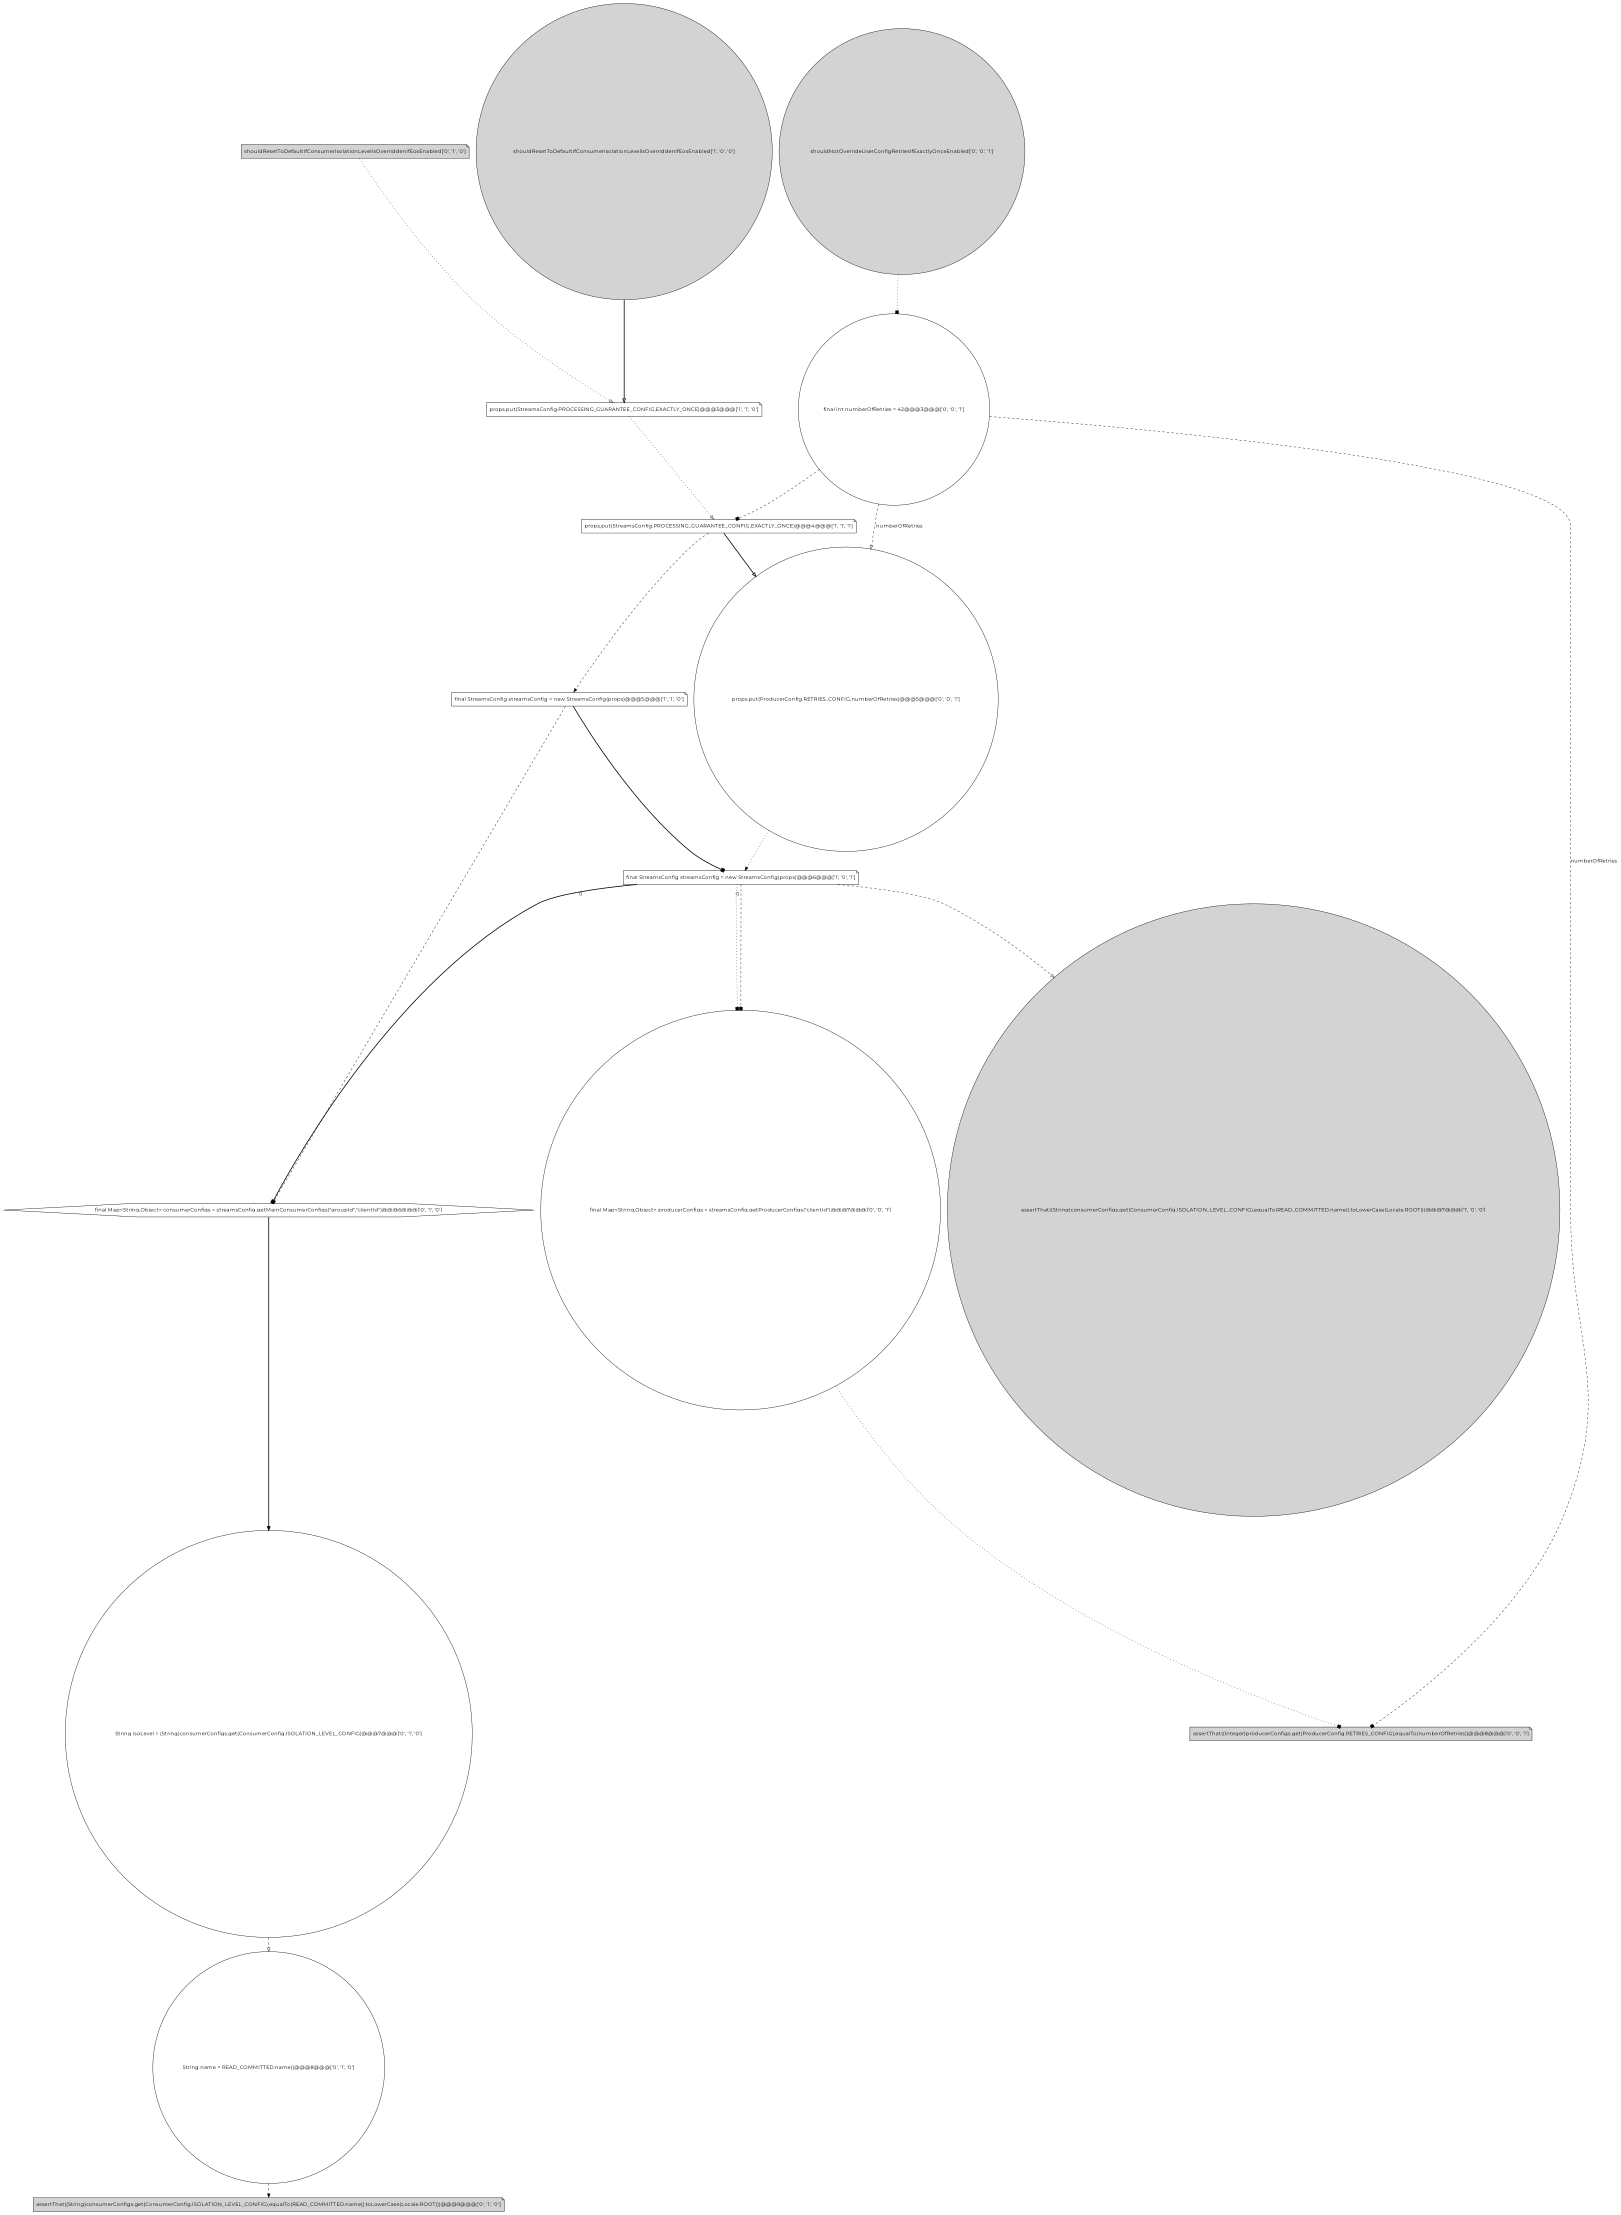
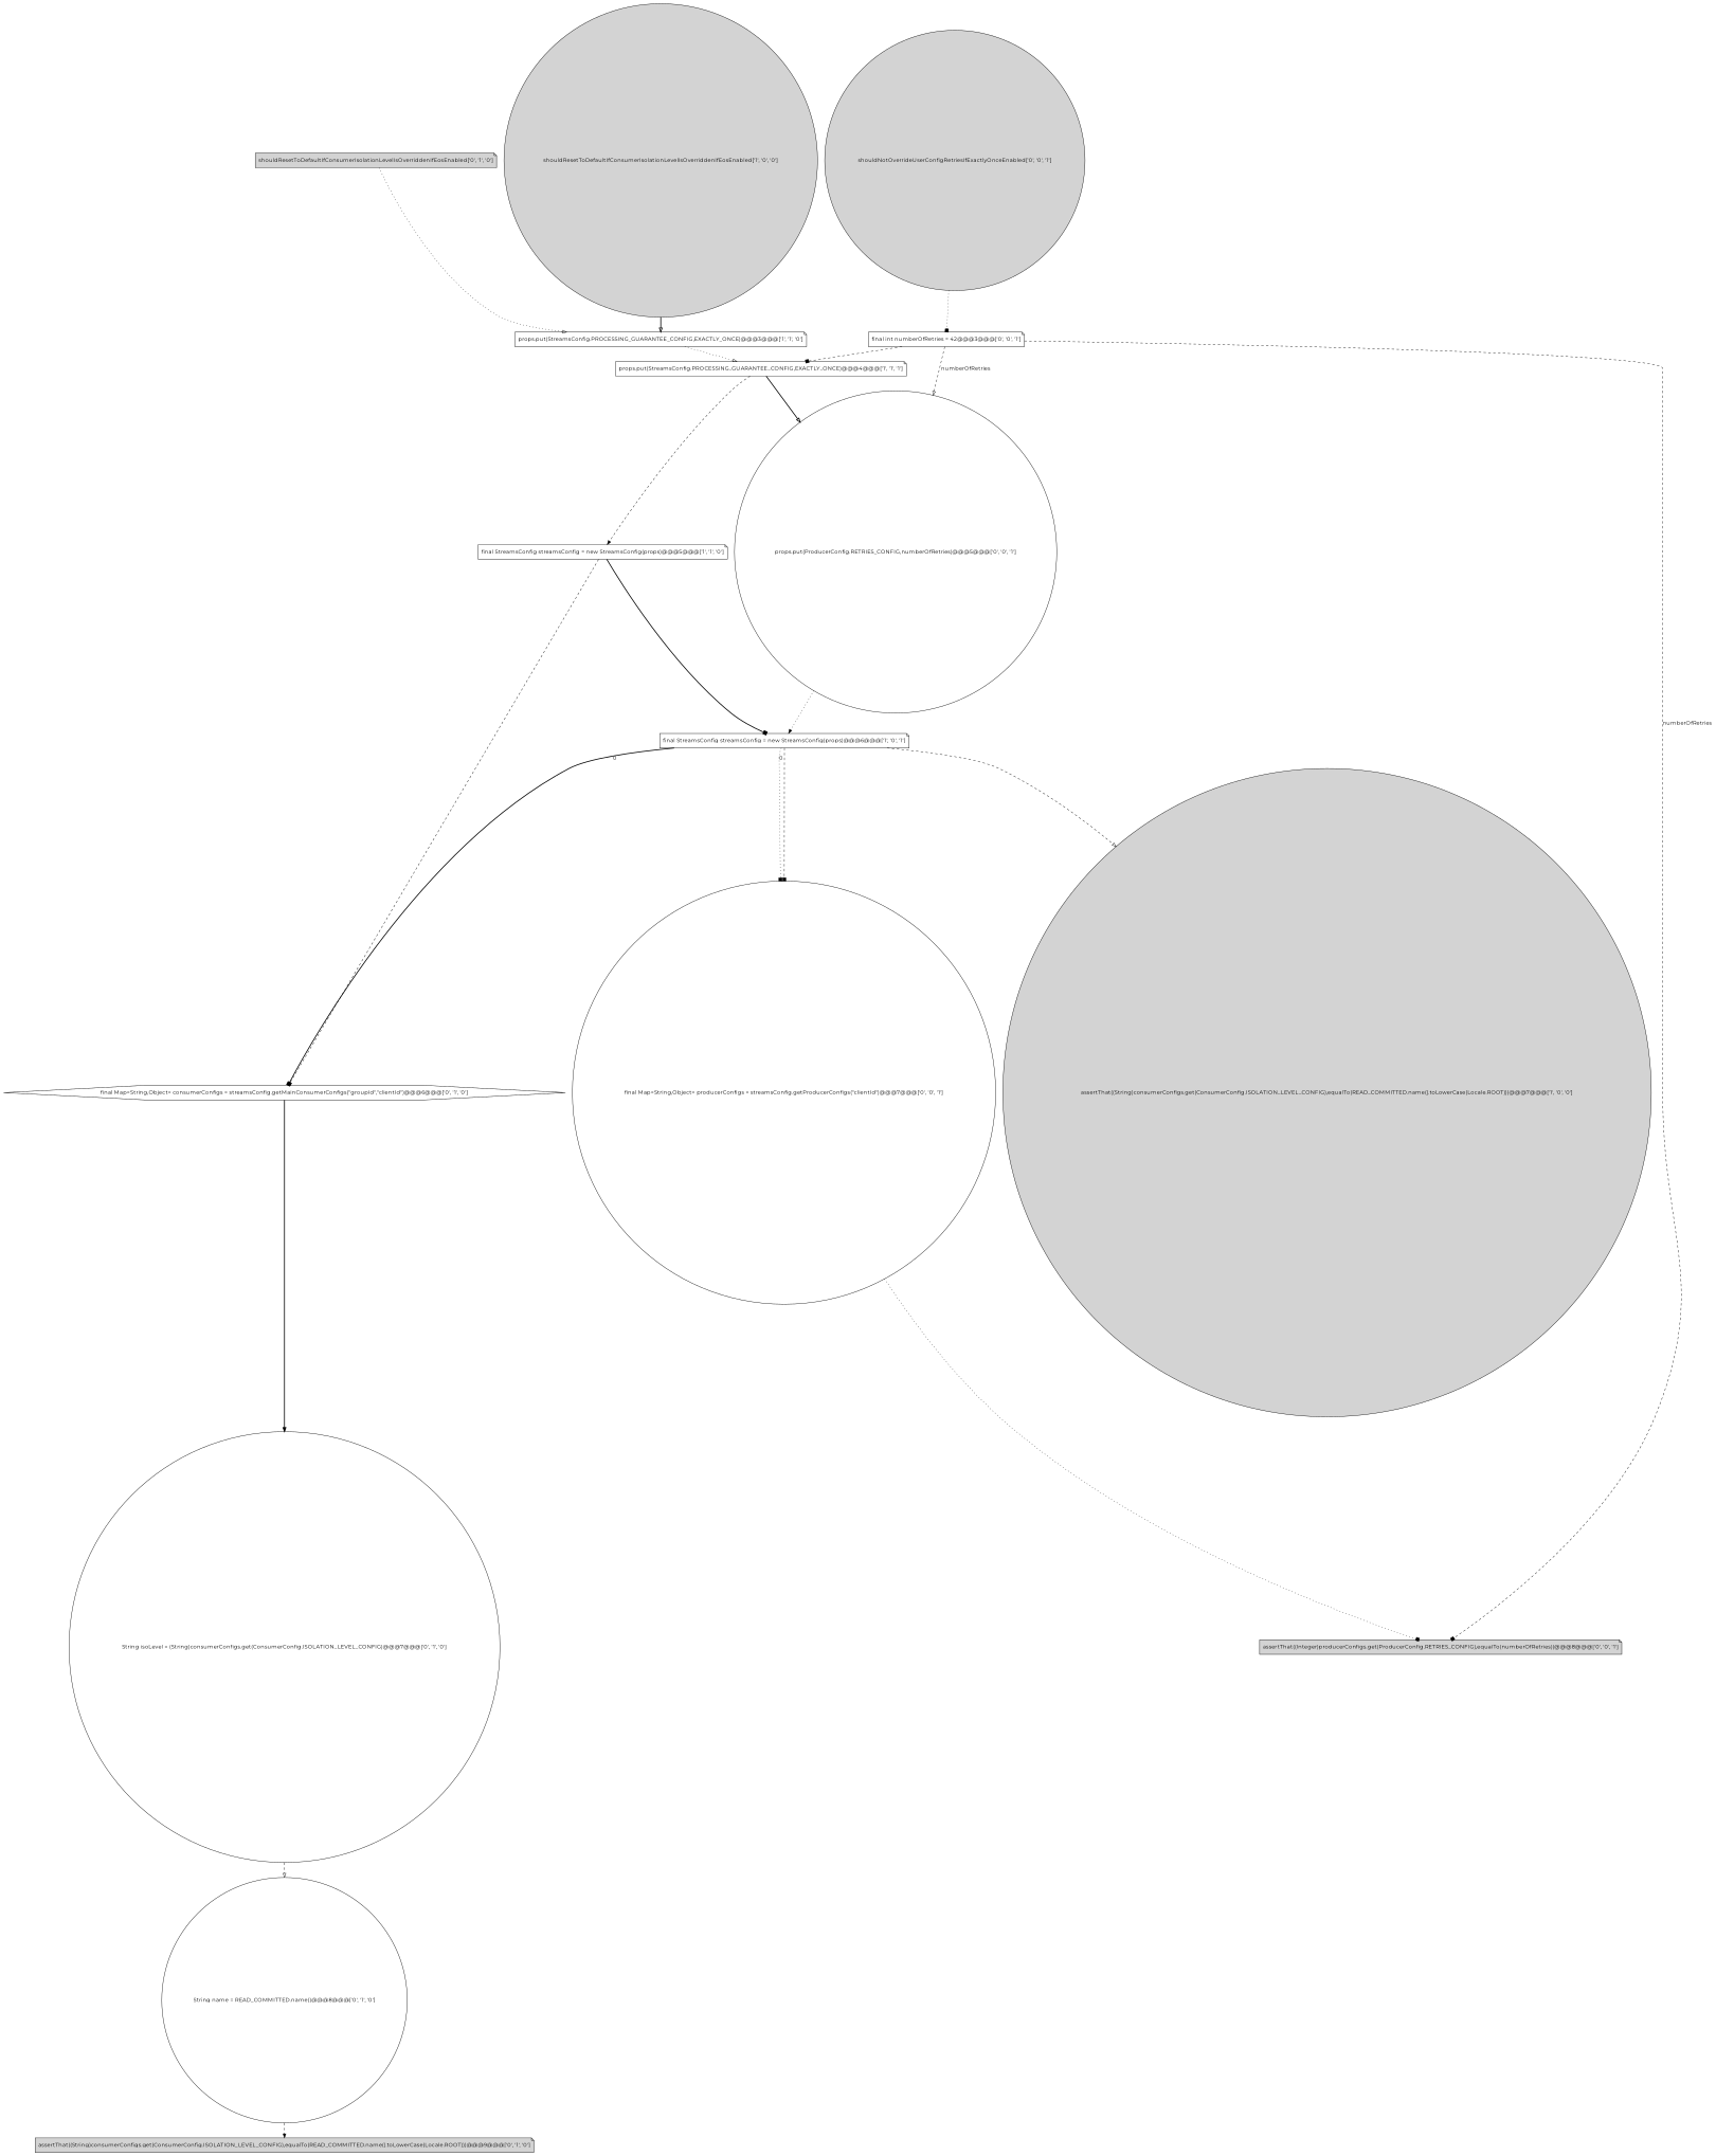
  digraph {
    fontname=Montserrat
    node [fillcolor=white shape=note style=filled fontname=Montserrat]
    edge [style=dashed arrowhead=box fontname=Montserrat]
-   n1 [label="final int numberOfRetries = 42@@@3@@@['0', '0', '1']" shape=circle]
+   n1 [label="final int numberOfRetries = 42@@@3@@@['0', '0', '1']"]
    n2 [label="props.put(StreamsConfig.PROCESSING_GUARANTEE_CONFIG,EXACTLY_ONCE)@@@4@@@['1', '1', '1']"]
    n3 [fillcolor=lightgray label="assertThat((Integer)producerConfigs.get(ProducerConfig.RETRIES_CONFIG),equalTo(numberOfRetries))@@@8@@@['0', '0', '1']"]
    n4 [label="props.put(ProducerConfig.RETRIES_CONFIG,numberOfRetries)@@@5@@@['0', '0', '1']" shape=circle]
    n5 [label="final StreamsConfig streamsConfig = new StreamsConfig(props)@@@5@@@['1', '1', '0']"]
    n6 [label="final StreamsConfig streamsConfig = new StreamsConfig(props)@@@6@@@['1', '0', '1']"]
    n7 [label="final Map<String,Object> consumerConfigs = streamsConfig.getMainConsumerConfigs(\"groupId\",\"clientId\")@@@6@@@['0', '1', '0']" shape=hexagon]
    n8 [label="final Map<String,Object> producerConfigs = streamsConfig.getProducerConfigs(\"clientId\")@@@7@@@['0', '0', '1']" shape=circle]
    n9 [fillcolor=lightgray label="assertThat((String)consumerConfigs.get(ConsumerConfig.ISOLATION_LEVEL_CONFIG),equalTo(READ_COMMITTED.name().toLowerCase(Locale.ROOT)))@@@7@@@['1', '0', '0']" shape=circle]
    n10 [label="String isoLevel = (String)consumerConfigs.get(ConsumerConfig.ISOLATION_LEVEL_CONFIG)@@@7@@@['0', '1', '0']" shape=circle]
    n11 [fillcolor=lightgray label="shouldResetToDefaultIfConsumerIsolationLevelIsOverriddenIfEosEnabled['1', '0', '0']" shape=circle]
    n12 [label="props.put(StreamsConfig.PROCESSING_GUARANTEE_CONFIG,EXACTLY_ONCE)@@@3@@@['1', '1', '0']"]
    n13 [fillcolor=lightgray label="assertThat((String)consumerConfigs.get(ConsumerConfig.ISOLATION_LEVEL_CONFIG),equalTo(READ_COMMITTED.name().toLowerCase(Locale.ROOT)))@@@9@@@['0', '1', '0']"]
    n14 [fillcolor=lightgray label="shouldNotOverrideUserConfigRetriesIfExactlyOnceEnabled['0', '0', '1']" shape=circle]
    n15 [fillcolor=lightgray label="shouldResetToDefaultIfConsumerIsolationLevelIsOverriddenIfEosEnabled['0', '1', '0']"]
    n16 [label="String name = READ_COMMITTED.name()@@@8@@@['0', '1', '0']" shape=circle]
    n1 -> n2
    n1 -> n3 [label=numberOfRetries]
    n1 -> n4 [label=numberOfRetries arrowhead=onormal]
    n2 -> n4 [style=bold arrowhead=onormal]
    n2 -> n5 [arrowhead=normal]
    n4 -> n6 [style=dotted arrowhead=normal]
    n5 -> n6 [style=bold]
    n5 -> n7
    n6 -> n7 [label=0 style=bold]
    n6 -> n8
    n6 -> n8 [label=0 style=dotted]
    n6 -> n9 [arrowhead=onormal]
    n7 -> n10 [style=bold arrowhead=normal]
    n8 -> n3 [style=dotted]
    n10 -> n16 [arrowhead=onormal]
    n11 -> n12 [style=bold arrowhead=onormal]
    n12 -> n2 [style=dotted arrowhead=onormal]
    n14 -> n1 [style=dotted]
    n15 -> n12 [style=dotted arrowhead=onormal]
    n16 -> n13 [arrowhead=normal]
  }
